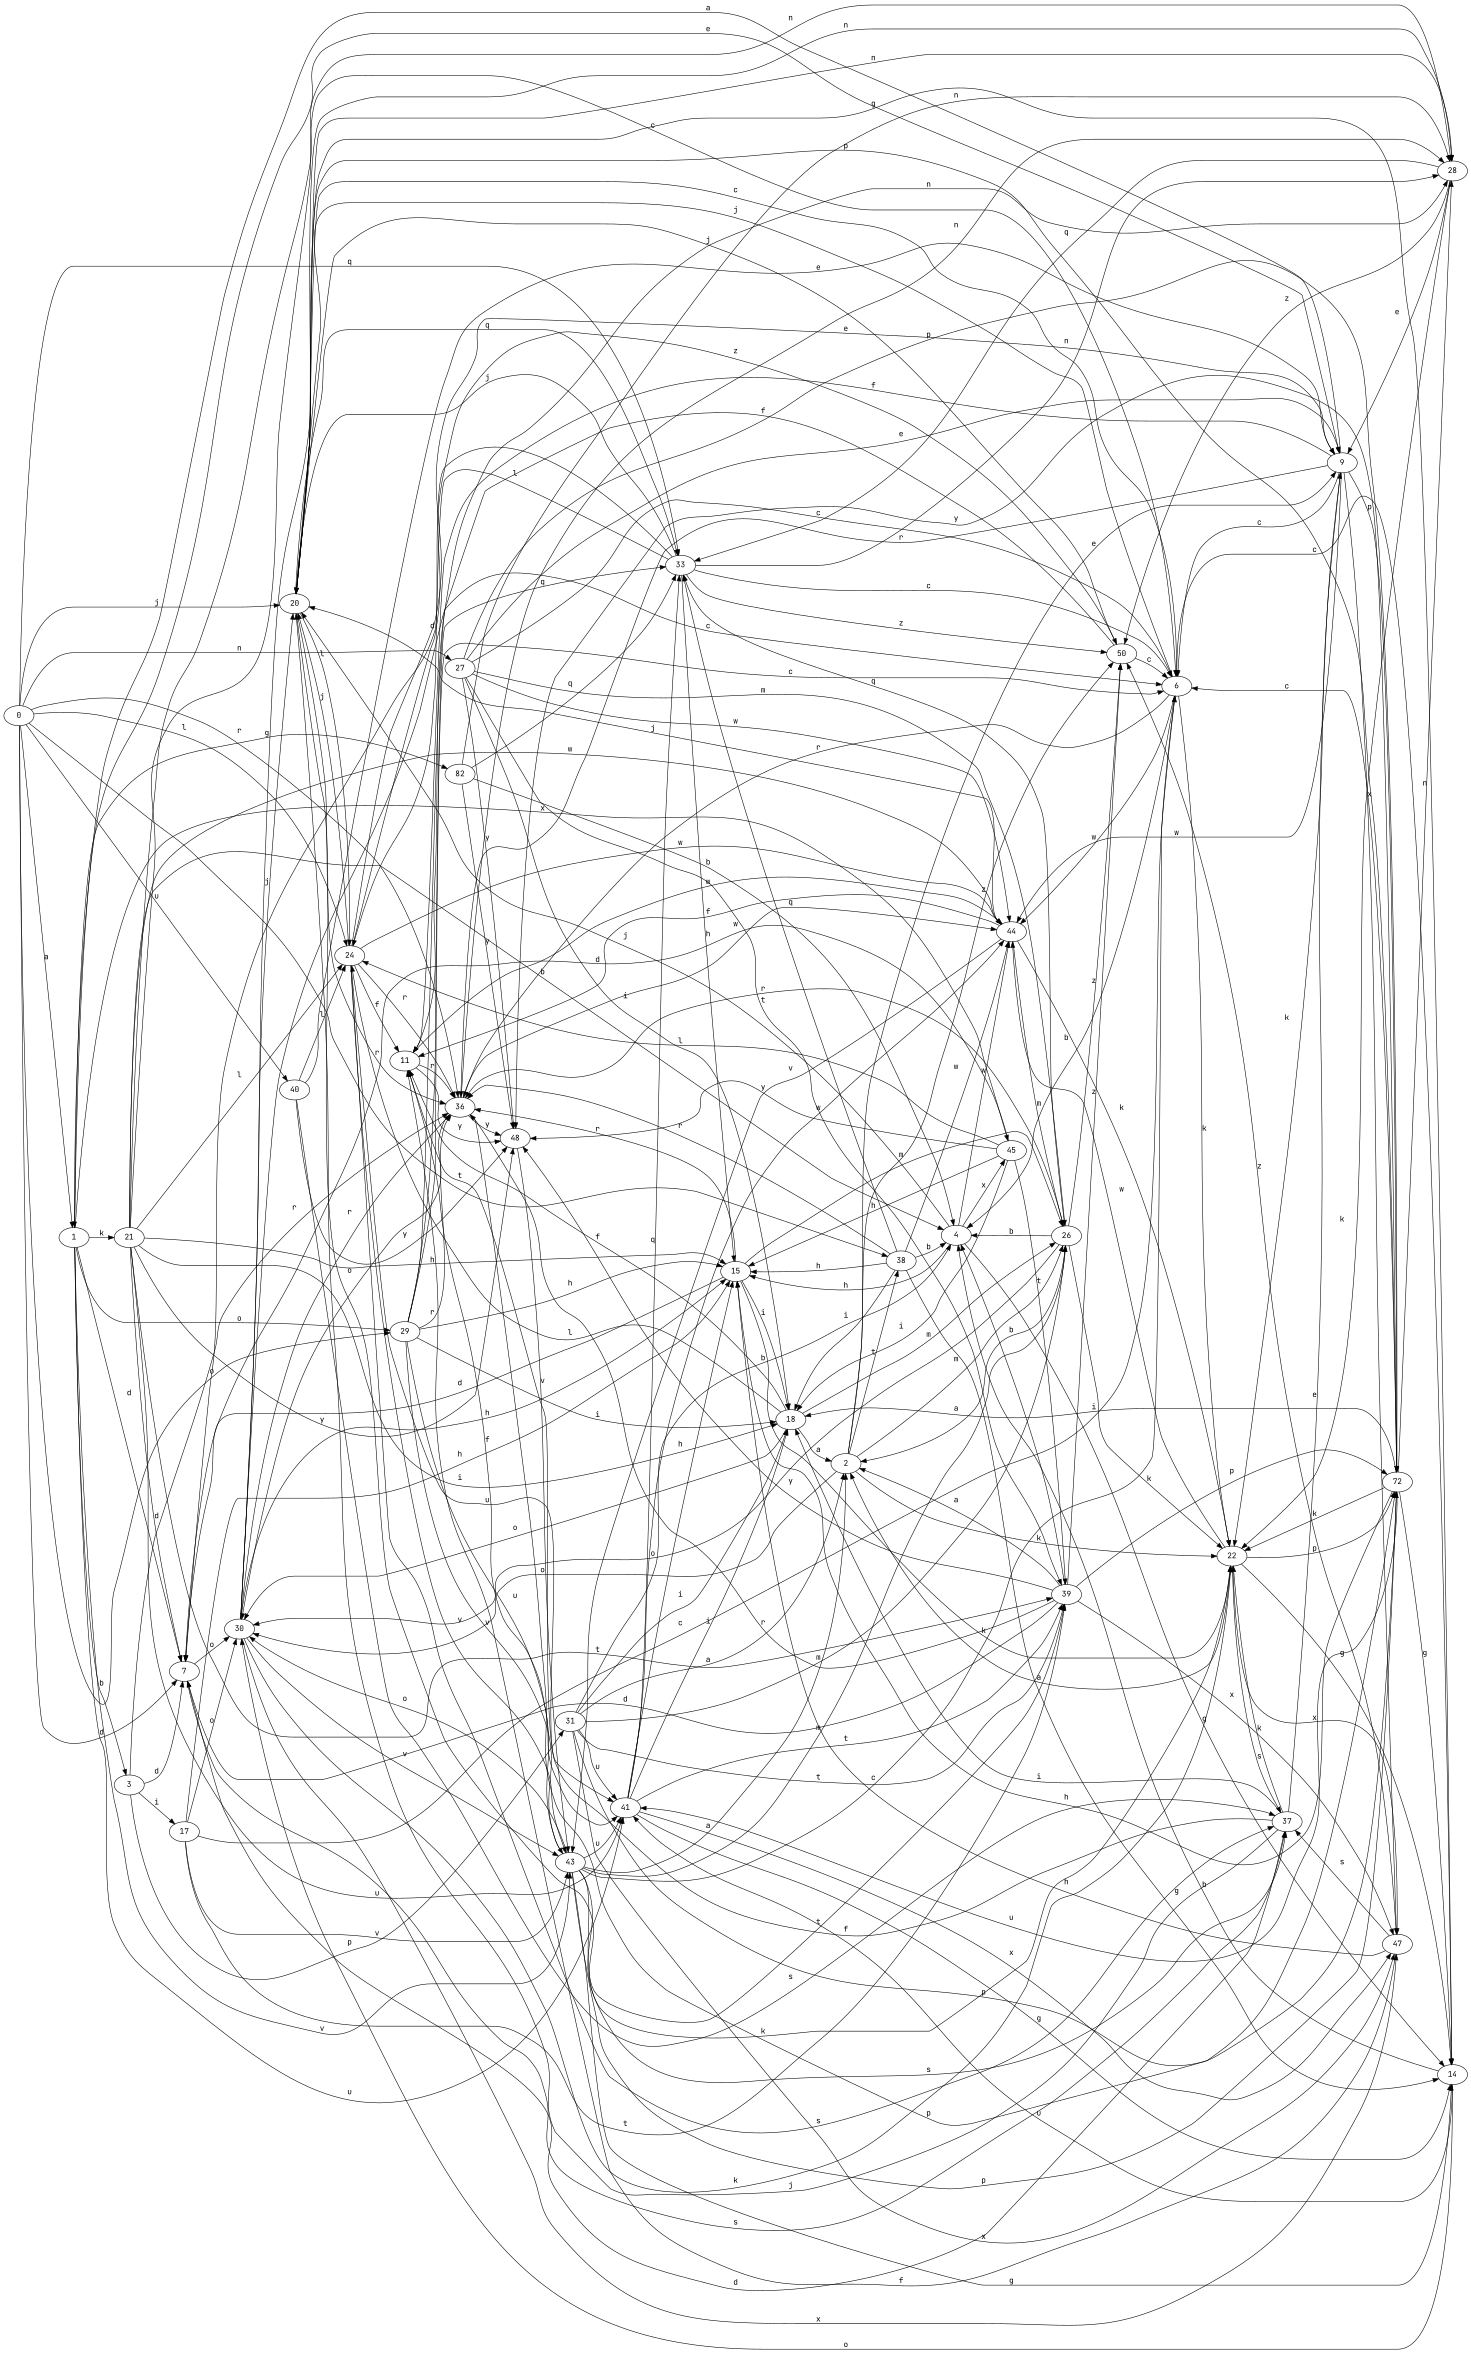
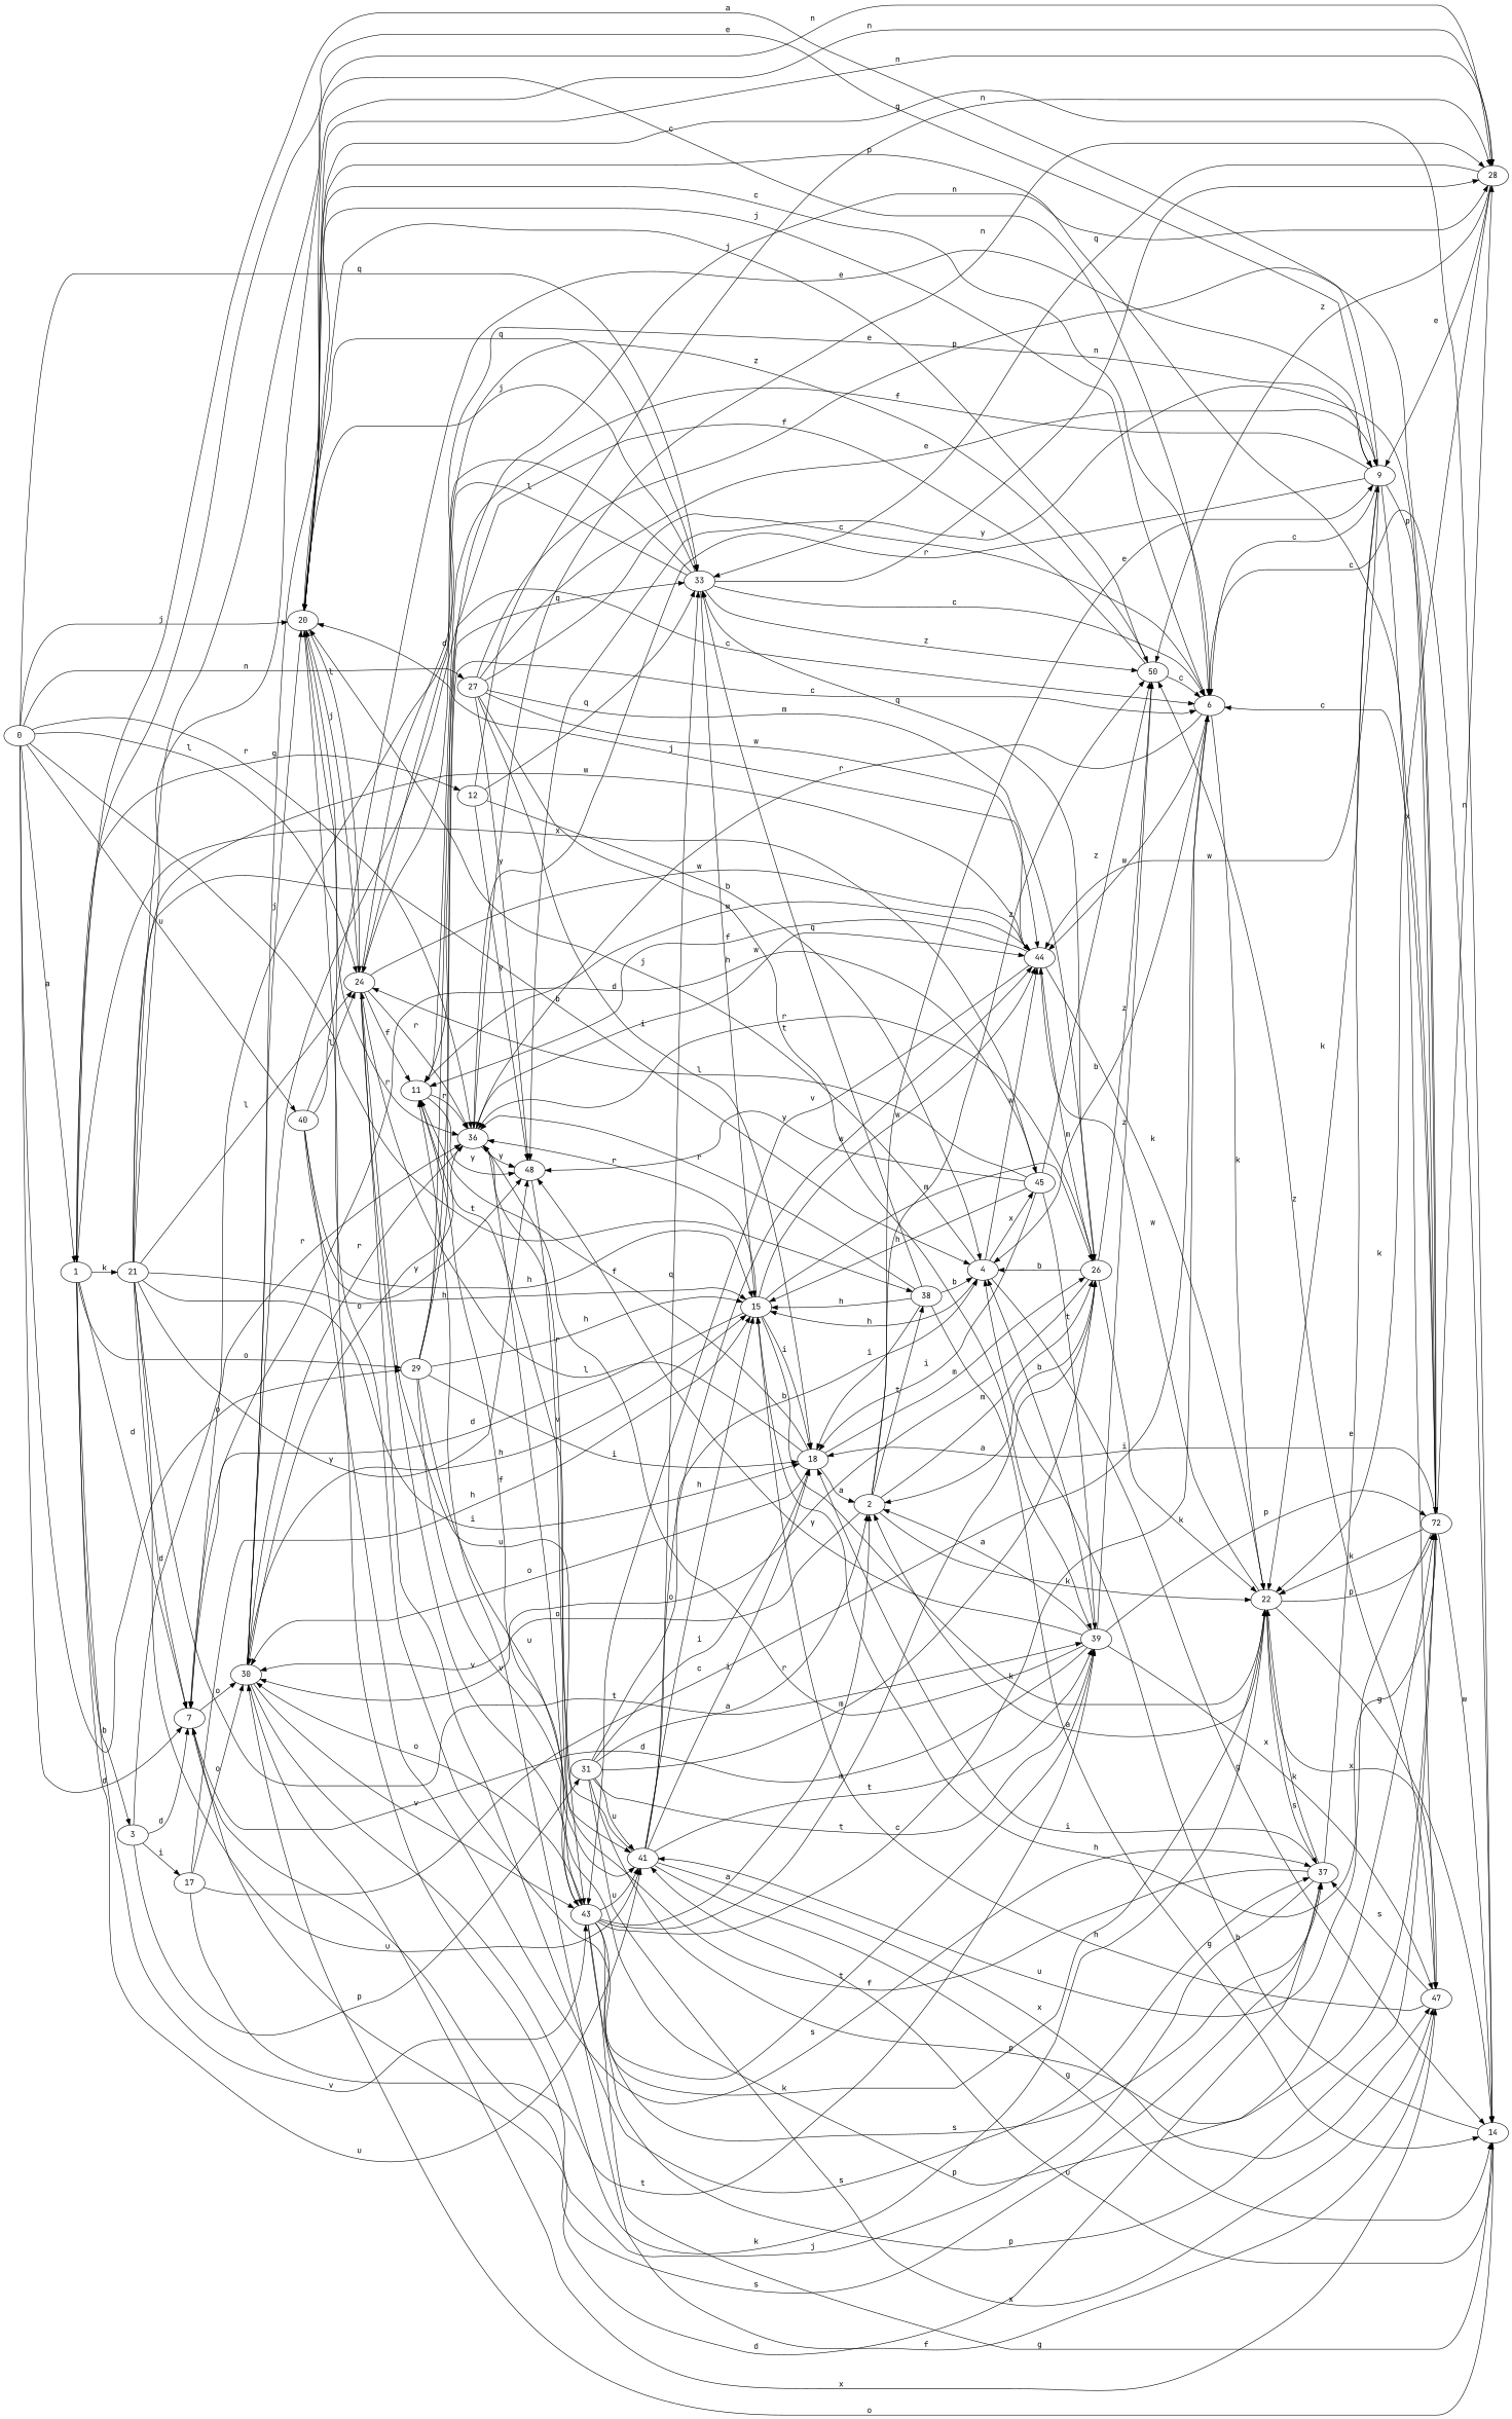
  strict digraph {
    fontname="JetBrains Mono"
    rankdir=LR
    node [fontname="JetBrains Mono"]
    edge [fontname="JetBrains Mono"]
    0
    1
    7
    20
    24
    27
    29
    33
    36
    38
    40
    3
    9
-   12 [label=82]
+   12
    21
    41
    43
    45
    30
    37
    22
    14
    6
    n24 [label=72]
    28
    50
    44
    11
    26
    48
    18
    39
    15
    4
    17
    31
    47
    2
    0 -> 1 [label=a]
    0 -> 7 [label=d]
    0 -> 20 [label=j]
    0 -> 24 [label=l]
    0 -> 27 [label=n]
    0 -> 29 [label=o]
    0 -> 33 [label=q]
    0 -> 36 [label=r]
    0 -> 38 [label=t]
    0 -> 40 [label=u]
    1 -> 7 [label=d]
    1 -> 29 [label=o]
    1 -> 3 [label=b]
    1 -> 9 [label=e]
    1 -> 12 [label=g]
    1 -> 21 [label=k]
    1 -> 41 [label=u]
    1 -> 43 [label=v]
    1 -> 45 [label=x]
    7 -> 30 [label=o]
    7 -> 37 [label=s]
    20 -> 24 [label=l]
    20 -> 33 [label=q]
    20 -> 36 [label=r]
    20 -> 22 [label=k]
    20 -> 14 [label=g]
    20 -> 6 [label=c]
    20 -> n24 [label=p]
    20 -> 28 [label=n]
    24 -> 20 [label=j]
    24 -> 36 [label=r]
    24 -> 9 [label=e]
    24 -> 41 [label=u]
    24 -> 43 [label=v]
    24 -> 37 [label=s]
    24 -> 50 [label=z]
    24 -> 44 [label=w]
    24 -> 11 [label=f]
    27 -> 9 [label=e]
    27 -> 6 [label=c]
    27 -> n24 [label=p]
    27 -> 44 [label=w]
    27 -> 26 [label=m]
    27 -> 48 [label=y]
    27 -> 18 [label=i]
    27 -> 39 [label=t]
    29 -> 33 [label=q]
    29 -> 41 [label=u]
    29 -> 43 [label=v]
    29 -> 6 [label=c]
    29 -> 28 [label=n]
    29 -> 18 [label=i]
    29 -> 15 [label=h]
    33 -> 7 [label=d]
    33 -> 20 [label=j]
    33 -> 24 [label=l]
    33 -> 6 [label=c]
    33 -> 28 [label=n]
    33 -> 50 [label=z]
    33 -> 15 [label=h]
    36 -> 30 [label=o]
    36 -> n24 [label=p]
    36 -> 28 [label=n]
    36 -> 44 [label=w]
    36 -> 48 [label=y]
    38 -> 33 [label=q]
    38 -> 36 [label=r]
    38 -> 14 [label=g]
-   38 -> 44 [label=w]
+   15 -> 44 [label=w]
    38 -> 18 [label=i]
    38 -> 15 [label=h]
    38 -> 4 [label=b]
    40 -> 24 [label=l]
    40 -> 9 [label=e]
    40 -> 37 [label=s]
    40 -> 48 [label=y]
+   40 -> 15 [label=h]
    3 -> 7 [label=d]
    3 -> 36 [label=r]
    3 -> 17 [label=i]
    3 -> 31 [label=p]
    9 -> 1 [label=a]
    9 -> 36 [label=r]
    9 -> 22 [label=k]
    9 -> 6 [label=c]
    9 -> n24 [label=p]
    9 -> 44 [label=w]
    9 -> 11 [label=f]
    9 -> 47 [label=x]
    12 -> 33 [label=q]
    12 -> 28 [label=n]
    12 -> 48 [label=y]
    12 -> 4 [label=b]
    21 -> 7 [label=d]
    21 -> 24 [label=l]
    21 -> 41 [label=u]
    21 -> 6 [label=c]
    21 -> 28 [label=n]
    21 -> 44 [label=w]
    21 -> 48 [label=y]
    21 -> 18 [label=i]
    21 -> 39 [label=t]
    21 -> 15 [label=h]
    21 -> 4 [label=b]
    41 -> 33 [label=q]
-   29 -> 36 [label=r]
+   41 -> 36 [label=r]
    41 -> 14 [label=g]
    41 -> 44 [label=w]
    41 -> 18 [label=i]
    41 -> 39 [label=t]
    41 -> 15 [label=h]
    41 -> 47 [label=x]
    43 -> 41 [label=u]
    43 -> 30 [label=o]
    43 -> 37 [label=s]
    43 -> 14 [label=g]
    43 -> 6 [label=c]
    43 -> n24 [label=p]
    43 -> 11 [label=f]
    43 -> 26 [label=m]
    43 -> 39 [label=t]
    43 -> 2 [label=a]
    45 -> 7 [label=d]
    45 -> 24 [label=l]
+   45 -> 50 [label=z]
    45 -> 48 [label=y]
    45 -> 18 [label=i]
    45 -> 39 [label=t]
    45 -> 15 [label=h]
    30 -> 20 [label=j]
    30 -> 36 [label=r]
    30 -> 43 [label=v]
    30 -> 22 [label=k]
    30 -> 6 [label=c]
    30 -> 28 [label=n]
    30 -> 15 [label=h]
    30 -> 47 [label=x]
    37 -> 7 [label=d]
    37 -> 20 [label=j]
    37 -> 9 [label=e]
    37 -> 22 [label=k]
    37 -> 11 [label=f]
    37 -> 18 [label=i]
    22 -> 37 [label=s]
    22 -> 14 [label=g]
    22 -> n24 [label=p]
    22 -> 44 [label=w]
    22 -> 47 [label=x]
    22 -> 2 [label=a]
    14 -> 41 [label=u]
    14 -> 30 [label=o]
    14 -> 6 [label=c]
    14 -> 4 [label=b]
    6 -> 20 [label=j]
    6 -> 36 [label=r]
    6 -> 22 [label=k]
    6 -> 44 [label=w]
    6 -> 4 [label=b]
    n24 -> 41 [label=u]
    n24 -> 22 [label=k]
-   n24 -> 14 [label=g]
+   n24 -> 14 [label=w]
    n24 -> 6 [label=c]
    n24 -> 28 [label=n]
    n24 -> 48 [label=y]
    n24 -> 18 [label=i]
    n24 -> 15 [label=h]
    28 -> 33 [label=q]
    28 -> 9 [label=e]
    28 -> 22 [label=k]
    28 -> 50 [label=z]
    50 -> 20 [label=j]
    50 -> 6 [label=c]
    50 -> 11 [label=f]
    44 -> 20 [label=j]
    44 -> 43 [label=v]
    44 -> 22 [label=k]
    44 -> 11 [label=f]
    44 -> 26 [label=m]
    11 -> 36 [label=r]
    11 -> 44 [label=w]
    11 -> 48 [label=y]
    26 -> 33 [label=q]
    26 -> 36 [label=r]
    26 -> 30 [label=o]
    26 -> 22 [label=k]
    26 -> 50 [label=z]
    26 -> 4 [label=b]
    26 -> 2 [label=a]
    48 -> 43 [label=v]
    18 -> 24 [label=l]
    18 -> 30 [label=o]
    18 -> 11 [label=f]
    18 -> 26 [label=m]
    18 -> 2 [label=a]
    39 -> 7 [label=d]
    39 -> 36 [label=r]
    39 -> n24 [label=p]
    39 -> 50 [label=z]
    39 -> 48 [label=y]
    39 -> 4 [label=b]
    39 -> 47 [label=x]
    39 -> 2 [label=a]
    15 -> 7 [label=d]
    15 -> 36 [label=r]
    15 -> 22 [label=k]
    15 -> 26 [label=m]
    15 -> 18 [label=i]
    4 -> 20 [label=j]
    4 -> 45 [label=x]
    4 -> 14 [label=g]
    4 -> 44 [label=w]
    4 -> 15 [label=h]
-   17 -> 43 [label=v]
    17 -> 30 [label=o]
    17 -> 6 [label=c]
    17 -> 39 [label=t]
    17 -> 15 [label=h]
    31 -> 41 [label=u]
    31 -> n24 [label=p]
    31 -> 26 [label=m]
    31 -> 18 [label=i]
    31 -> 39 [label=t]
    31 -> 4 [label=b]
    31 -> 47 [label=x]
    31 -> 2 [label=a]
    47 -> 37 [label=s]
    47 -> 50 [label=z]
    47 -> 11 [label=f]
    47 -> 15 [label=h]
    2 -> 38 [label=t]
    2 -> 9 [label=e]
    2 -> 30 [label=o]
    2 -> 22 [label=k]
    2 -> 50 [label=z]
    2 -> 26 [label=m]
  }
